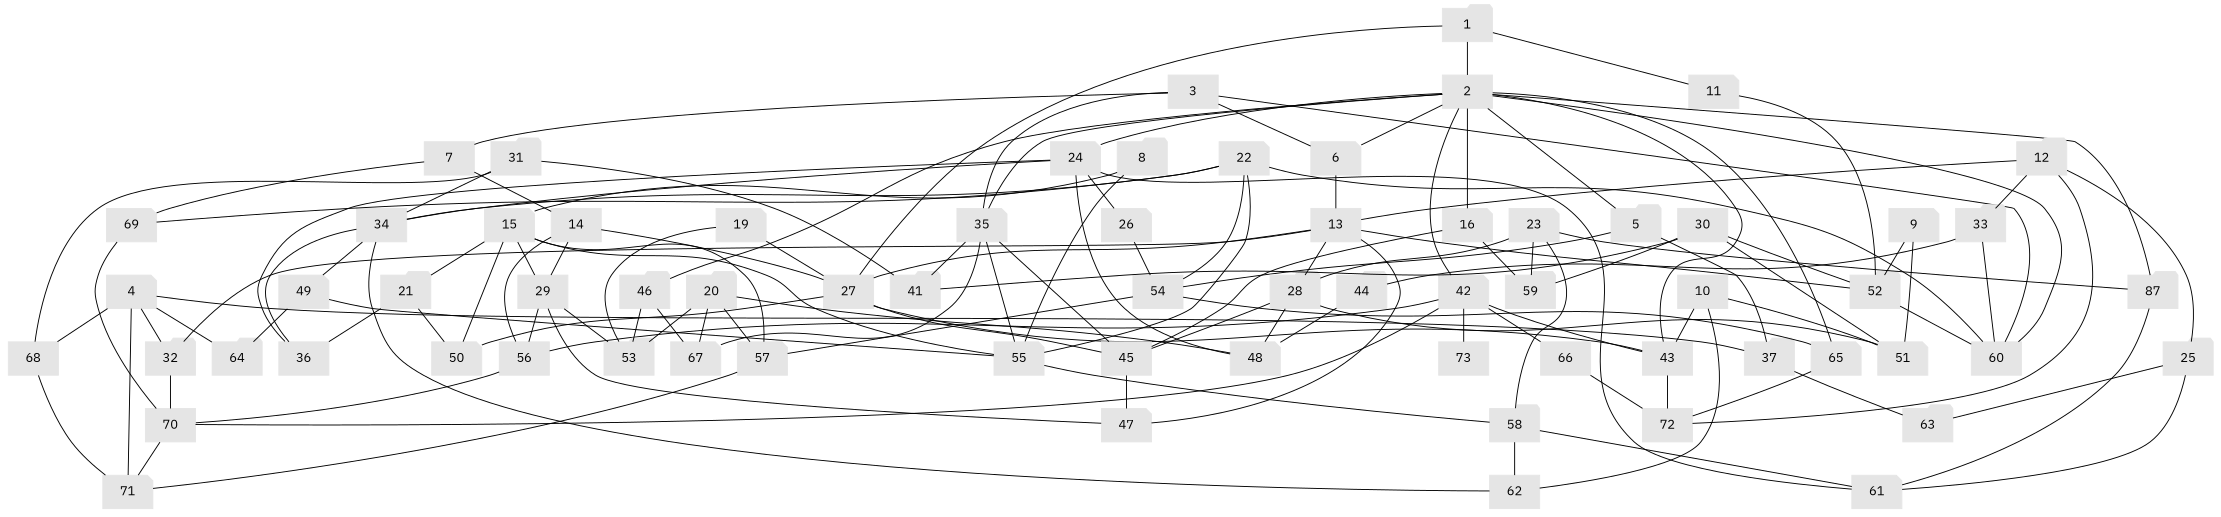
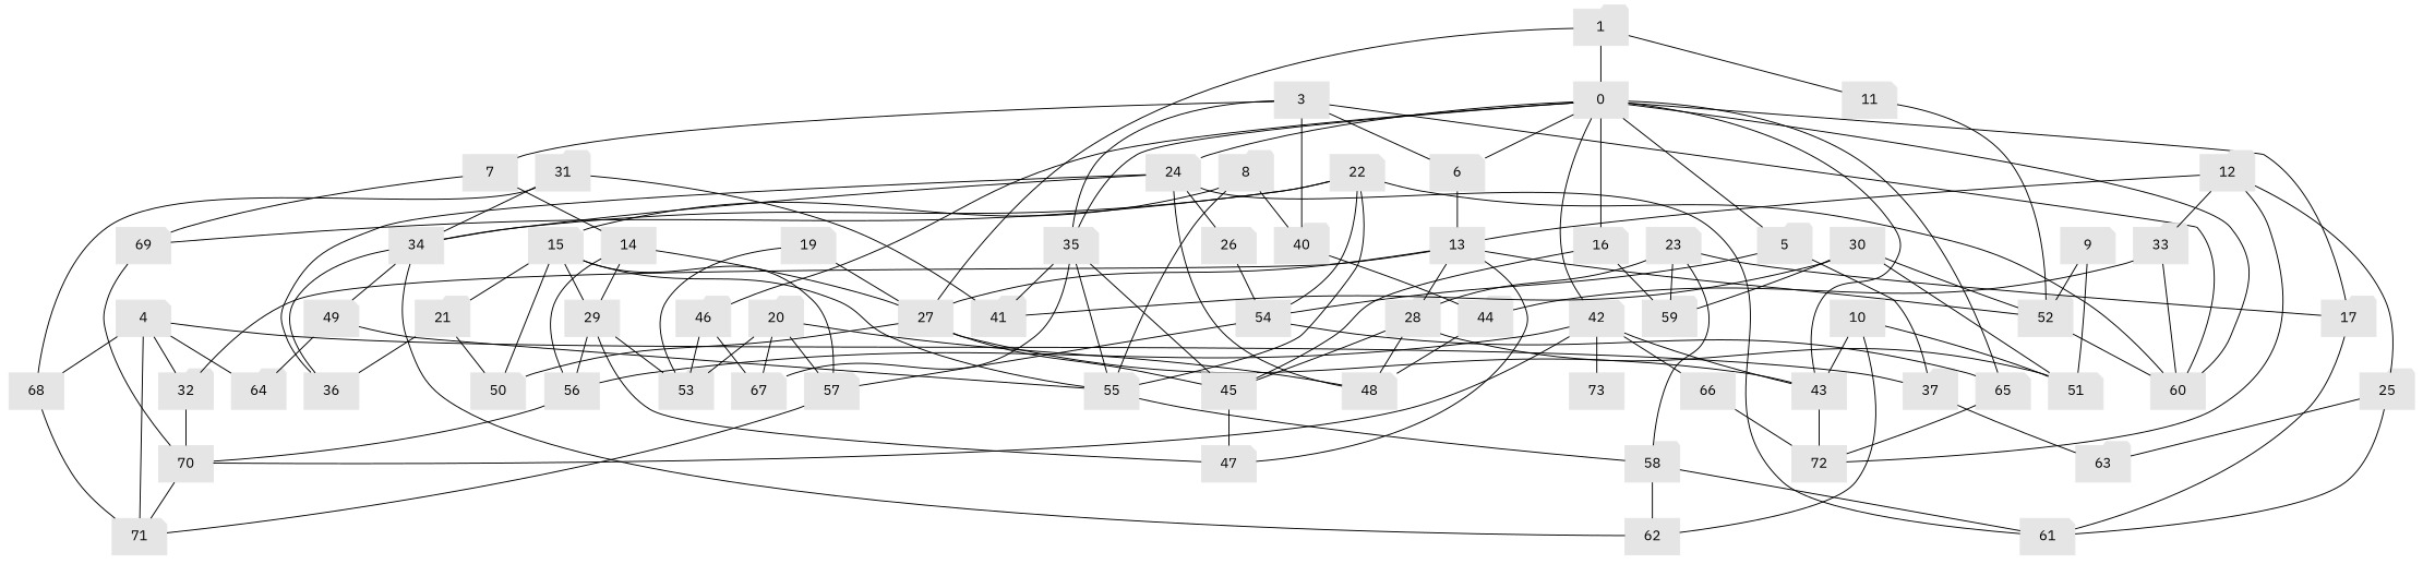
  graph {
    fontname="IBM Plex Sans"
    node [color=gray90 fontname="IBM Plex Sans" shape=note style=filled]
    edge [fontname="IBM Plex Sans"]
    1 [shape=folder]
-   2 [shape=box]
+   2 [shape=box label=0]
    11
    27 [shape=box]
    5 [shape=folder]
    6
    16
-   17 [shape=folder label=87]
+   17 [shape=folder]
    24
    35
    42
    43 [shape=box]
    46 [shape=folder]
    60 [shape=box]
    65
    52 [shape=folder]
    50
    45 [shape=box]
    37 [shape=folder]
    54 [shape=box]
    13 [shape=box]
    59 [shape=folder]
    61
    48
    36 [shape=box]
    34 [shape=box]
    26
    55
    67
    41 [shape=folder]
    56 [shape=box]
    73 [shape=box]
    70 [shape=box]
    66 [shape=box]
    72 [shape=box]
    53 [shape=folder]
    3 [shape=box]
    7 [shape=box]
+   40 [shape=folder]
    14 [shape=box]
    69
    44 [shape=folder]
    32 [shape=folder]
    4
    64 [shape=folder]
    68 [shape=box]
    71
    63 [shape=folder]
    57
    28 [shape=folder]
    47
    29 [shape=box]
    8 [shape=folder]
    15
    21 [shape=folder]
    58 [shape=folder]
    9
    51
    10 [shape=box]
    62 [shape=box]
    12 [shape=folder]
    25 [shape=folder]
    33 [shape=folder]
    19
    20 [shape=folder]
    22
    49
    23
    30 [shape=box]
    31 [shape=folder]
    1 -- 2
    1 -- 11
    1 -- 27
    2 -- 5
    2 -- 6
    2 -- 16
    2 -- 17
    2 -- 24
    2 -- 35
    2 -- 42
    2 -- 43
    2 -- 46
    2 -- 60
    2 -- 65
    11 -- 52
    27 -- 43
    27 -- 50
    27 -- 45
    5 -- 37
    5 -- 54
    6 -- 13
    16 -- 45
    16 -- 59
    17 -- 61
    24 -- 61
    24 -- 48
    24 -- 36
    24 -- 34
    24 -- 26
    35 -- 45
    35 -- 55
    35 -- 67
    35 -- 41
    42 -- 43
    42 -- 56
    42 -- 73
    42 -- 70
    42 -- 66
    43 -- 72
    46 -- 67
    46 -- 53
    65 -- 72
    52 -- 60
    45 -- 47
    37 -- 63
    54 -- 65
    54 -- 57
    13 -- 27
    13 -- 52
    13 -- 32
    13 -- 28
    13 -- 47
    34 -- 36
    34 -- 62
    34 -- 49
    26 -- 54
    55 -- 58
    56 -- 70
    70 -- 71
    66 -- 72
    3 -- 6
    3 -- 35
    3 -- 60
    3 -- 7
+   3 -- 40
    7 -- 14
    7 -- 69
+   40 -- 44
    14 -- 27
    14 -- 56
    14 -- 29
    69 -- 70
    44 -- 48
    32 -- 70
    4 -- 37
    4 -- 32
    4 -- 64
    4 -- 68
    4 -- 71
    68 -- 71
    57 -- 71
    28 -- 45
    28 -- 48
    28 -- 51
    29 -- 56
    29 -- 53
    29 -- 47
    8 -- 55
+   8 -- 40
    8 -- 15
    15 -- 50
    15 -- 55
    15 -- 57
    15 -- 29
    15 -- 21
    21 -- 50
    21 -- 36
    58 -- 61
    58 -- 62
    9 -- 52
    9 -- 51
    10 -- 43
    10 -- 51
    10 -- 62
    12 -- 13
    12 -- 72
    12 -- 25
    12 -- 33
    25 -- 61
    25 -- 63
    33 -- 60
    33 -- 44
    19 -- 27
    19 -- 53
    20 -- 48
    20 -- 67
    20 -- 53
    20 -- 57
    22 -- 60
    22 -- 54
    22 -- 34
    22 -- 55
    22 -- 69
    49 -- 55
    49 -- 64
    23 -- 17
    23 -- 59
    23 -- 28
    23 -- 58
    30 -- 52
    30 -- 59
    30 -- 41
    30 -- 51
    31 -- 34
    31 -- 41
    31 -- 68
  }
